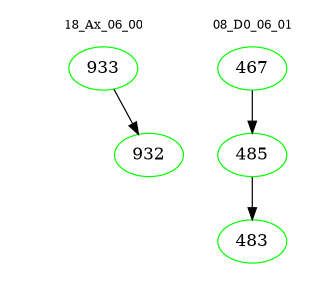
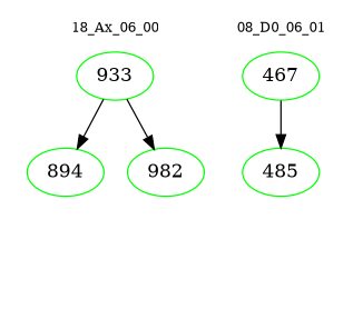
  digraph {
    node [color=green]
    edge [color=black]
    n1 [label=933]
-   n3 [label=932]
+   n2 [label=894]
+   n3 [label=982]
    n4 [label=467]
    n5 [label=485]
-   n6 [label=483]
    subgraph cluster_1 {
      color=white
      fontsize=10
      label="18_Ax_06_00"
      n1
+     n2
      n3
    }
    subgraph cluster_2 {
      color=white
      fontsize=10
      label="08_D0_06_01"
      n4
      n5
-     n6
    }
+   n1 -> n2
    n1 -> n3
    n4 -> n5
-   n5 -> n6
  }
